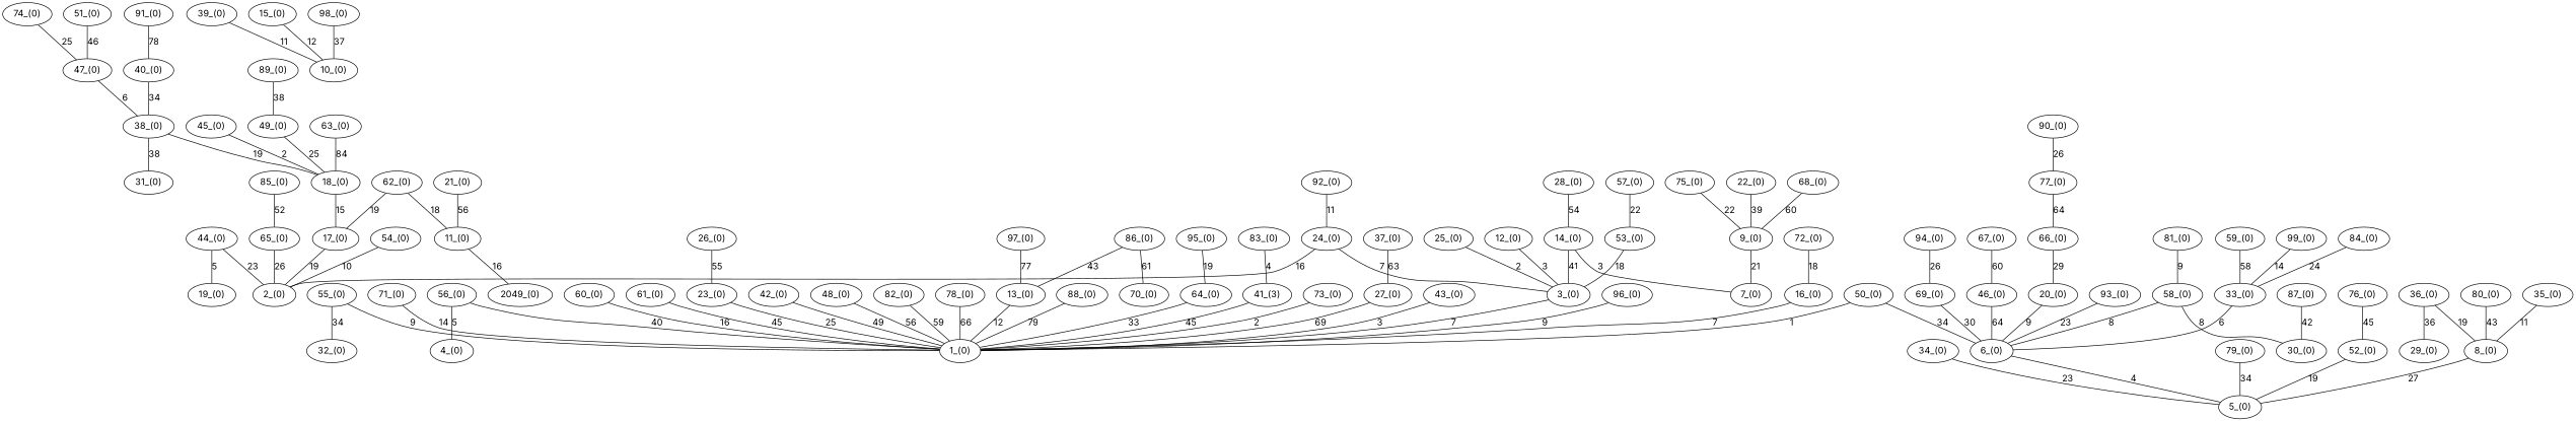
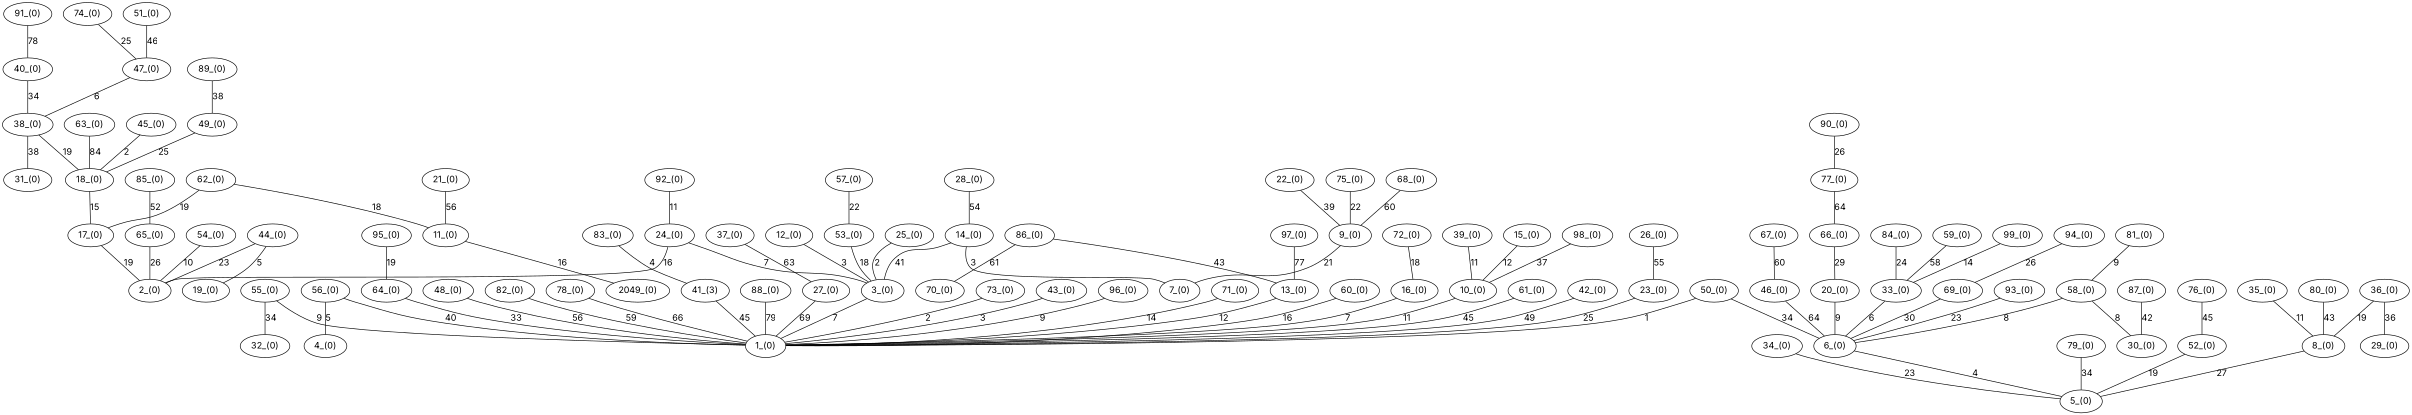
  graph {
    fontname=Inter
    node [fontname=Inter weight=0]
    edge [fontname=Inter weight=19]
    "18_(0)"
    "17_(0)"
    "45_(0)"
    "11_(0)"
    "2049_(0)"
    "62_(0)"
    "2_(0)"
    "38_(0)"
    "31_(0)"
    "47_(0)"
    "54_(0)"
    "24_(0)"
    "3_(0)"
    "1_(0)"
    "25_(0)"
    "12_(0)"
    "50_(0)"
    "6_(0)"
    "5_(0)"
    "73_(0)"
    "43_(0)"
    "16_(0)"
    "55_(0)"
    "32_(0)"
    "96_(0)"
    "92_(0)"
    "10_(0)"
    "39_(0)"
    "13_(0)"
    "15_(0)"
    "71_(0)"
    "60_(0)"
    "53_(0)"
    "72_(0)"
    "57_(0)"
    "44_(0)"
    "19_(0)"
    "49_(0)"
    "74_(0)"
    "23_(0)"
    "65_(0)"
    "64_(0)"
    "95_(0)"
    "40_(0)"
    "33_(0)"
    "58_(0)"
    "30_(0)"
    "20_(0)"
    "81_(0)"
    "99_(0)"
    "52_(0)"
    "93_(0)"
    "34_(0)"
    "84_(0)"
    "8_(0)"
    "35_(0)"
    "36_(0)"
    "29_(0)"
    "66_(0)"
    "69_(0)"
    "94_(0)"
    "79_(0)"
    "98_(0)"
    "89_(0)"
    "56_(0)"
    "4_(0)"
    "14_(0)"
    "7_(0)"
    "9_(0)"
    "75_(0)"
    "22_(0)"
    "87_(0)"
    "86_(0)"
    "70_(0)"
    "80_(0)"
    n76 [label="41_(3)"]
    "83_(0)"
    "61_(0)"
    "76_(0)"
    "51_(0)"
    "42_(0)"
    "85_(0)"
    "28_(0)"
    "26_(0)"
    "21_(0)"
    "48_(0)"
    "59_(0)"
    "82_(0)"
    "68_(0)"
    "46_(0)"
    "67_(0)"
    "77_(0)"
    "90_(0)"
    "78_(0)"
    "27_(0)"
    "37_(0)"
    "97_(0)"
    "91_(0)"
    "88_(0)"
    "63_(0)"
    "18_(0)" -- "17_(0)" [label=15 weight=15]
    "17_(0)" -- "2_(0)" [label=19]
    "45_(0)" -- "18_(0)" [label=2 weight=2]
    "11_(0)" -- "2049_(0)" [label=16 weight=16]
    "62_(0)" -- "17_(0)" [label=19]
    "62_(0)" -- "11_(0)" [label=18 weight=18]
    "38_(0)" -- "18_(0)" [label=19]
    "38_(0)" -- "31_(0)" [label=38 weight=38]
    "47_(0)" -- "38_(0)" [label=6 weight=6]
    "54_(0)" -- "2_(0)" [label=10 weight=10]
    "24_(0)" -- "2_(0)" [label=16 weight=16]
    "24_(0)" -- "3_(0)" [label=7 weight=7]
    "3_(0)" -- "1_(0)" [label=7 weight=7]
    "25_(0)" -- "3_(0)" [label=2 weight=2]
    "12_(0)" -- "3_(0)" [label=3 weight=3]
    "50_(0)" -- "1_(0)" [label=1 weight=1]
    "50_(0)" -- "6_(0)" [label=34 weight=34]
    "6_(0)" -- "5_(0)" [label=4 weight=4]
    "73_(0)" -- "1_(0)" [label=2 weight=2]
    "43_(0)" -- "1_(0)" [label=3 weight=3]
    "16_(0)" -- "1_(0)" [label=7 weight=7]
    "55_(0)" -- "1_(0)" [label=9 weight=9]
    "55_(0)" -- "32_(0)" [label=34 weight=34]
    "96_(0)" -- "1_(0)" [label=9 weight=9]
    "92_(0)" -- "24_(0)" [label=11 weight=11]
+   "10_(0)" -- "1_(0)" [label=11 weight=11]
    "39_(0)" -- "10_(0)" [label=11 weight=11]
    "13_(0)" -- "1_(0)" [label=12 weight=12]
    "15_(0)" -- "10_(0)" [label=12 weight=12]
    "71_(0)" -- "1_(0)" [label=14 weight=14]
    "60_(0)" -- "1_(0)" [label=16 weight=16]
    "53_(0)" -- "3_(0)" [label=18 weight=18]
    "72_(0)" -- "16_(0)" [label=18 weight=18]
    "57_(0)" -- "53_(0)" [label=22 weight=22]
    "44_(0)" -- "2_(0)" [label=23 weight=23]
    "44_(0)" -- "19_(0)" [label=5 weight=5]
    "49_(0)" -- "18_(0)" [label=25 weight=25]
    "74_(0)" -- "47_(0)" [label=25 weight=25]
    "23_(0)" -- "1_(0)" [label=25 weight=25]
    "65_(0)" -- "2_(0)" [label=26 weight=26]
    "64_(0)" -- "1_(0)" [label=33 weight=33]
    "95_(0)" -- "64_(0)" [label=19]
    "40_(0)" -- "38_(0)" [label=34 weight=34]
    "33_(0)" -- "6_(0)" [label=6 weight=6]
    "58_(0)" -- "6_(0)" [label=8 weight=8]
    "58_(0)" -- "30_(0)" [label=8 weight=8]
    "20_(0)" -- "6_(0)" [label=9 weight=9]
    "81_(0)" -- "58_(0)" [label=9 weight=9]
    "99_(0)" -- "33_(0)" [label=14 weight=14]
    "52_(0)" -- "5_(0)" [label=19]
    "93_(0)" -- "6_(0)" [label=23 weight=23]
    "34_(0)" -- "5_(0)" [label=23 weight=23]
    "84_(0)" -- "33_(0)" [label=24 weight=24]
    "8_(0)" -- "5_(0)" [label=27 weight=27]
    "35_(0)" -- "8_(0)" [label=11 weight=11]
    "36_(0)" -- "8_(0)" [label=19]
    "36_(0)" -- "29_(0)" [label=36 weight=36]
    "66_(0)" -- "20_(0)" [label=29 weight=29]
    "69_(0)" -- "6_(0)" [label=30 weight=30]
    "94_(0)" -- "69_(0)" [label=26 weight=26]
    "79_(0)" -- "5_(0)" [label=34 weight=34]
    "98_(0)" -- "10_(0)" [label=37 weight=37]
    "89_(0)" -- "49_(0)" [label=38 weight=38]
    "56_(0)" -- "1_(0)" [label=40 weight=40]
    "56_(0)" -- "4_(0)" [label=5 weight=5]
    "14_(0)" -- "3_(0)" [label=41 weight=41]
    "14_(0)" -- "7_(0)" [label=3 weight=3]
    "9_(0)" -- "7_(0)" [label=21 weight=21]
    "75_(0)" -- "9_(0)" [label=22 weight=22]
    "22_(0)" -- "9_(0)" [label=39 weight=39]
    "87_(0)" -- "30_(0)" [label=42 weight=42]
    "86_(0)" -- "13_(0)" [label=43 weight=43]
    "86_(0)" -- "70_(0)" [label=61 weight=61]
    "80_(0)" -- "8_(0)" [label=43 weight=43]
    n76 -- "1_(0)" [label=45 weight=45]
    "83_(0)" -- n76 [label=4 weight=4]
    "61_(0)" -- "1_(0)" [label=45 weight=45]
    "76_(0)" -- "52_(0)" [label=45 weight=45]
    "51_(0)" -- "47_(0)" [label=46 weight=46]
    "42_(0)" -- "1_(0)" [label=49 weight=49]
    "85_(0)" -- "65_(0)" [label=52 weight=52]
    "28_(0)" -- "14_(0)" [label=54 weight=54]
    "26_(0)" -- "23_(0)" [label=55 weight=55]
    "21_(0)" -- "11_(0)" [label=56 weight=56]
    "48_(0)" -- "1_(0)" [label=56 weight=56]
    "59_(0)" -- "33_(0)" [label=58 weight=58]
    "82_(0)" -- "1_(0)" [label=59 weight=59]
    "68_(0)" -- "9_(0)" [label=60 weight=60]
    "46_(0)" -- "6_(0)" [label=64 weight=64]
    "67_(0)" -- "46_(0)" [label=60 weight=60]
    "77_(0)" -- "66_(0)" [label=64 weight=64]
    "90_(0)" -- "77_(0)" [label=26 weight=26]
    "78_(0)" -- "1_(0)" [label=66 weight=66]
    "27_(0)" -- "1_(0)" [label=69 weight=69]
    "37_(0)" -- "27_(0)" [label=63 weight=63]
    "97_(0)" -- "13_(0)" [label=77 weight=77]
    "91_(0)" -- "40_(0)" [label=78 weight=78]
    "88_(0)" -- "1_(0)" [label=79 weight=79]
    "63_(0)" -- "18_(0)" [label=84 weight=84]
  }
